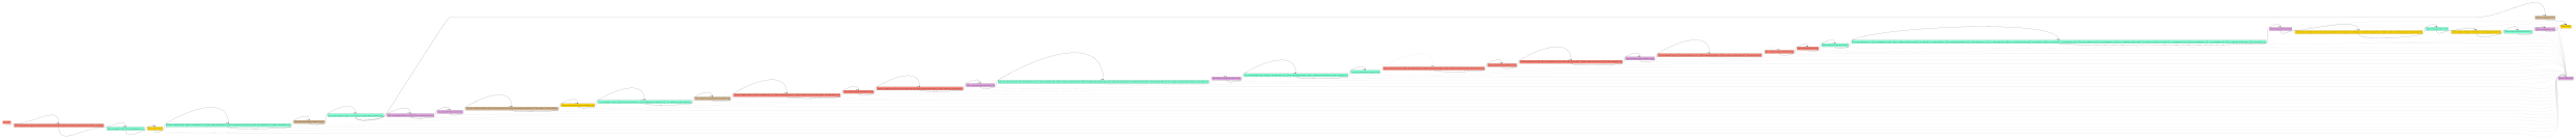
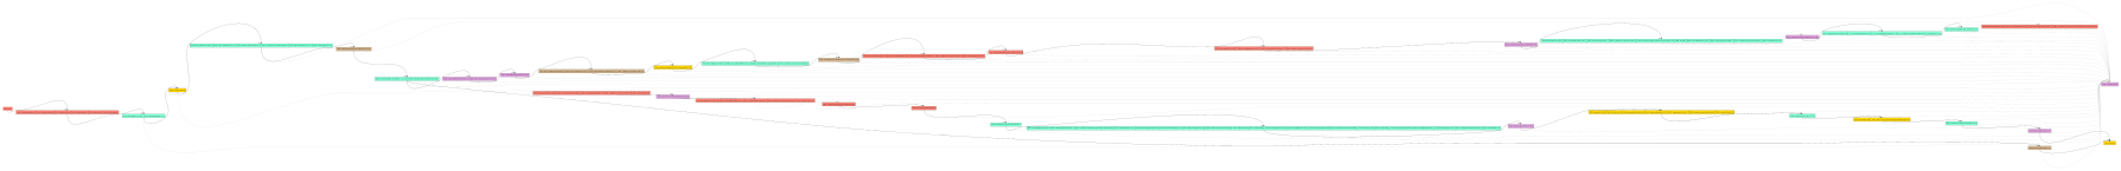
  digraph {
    fontname="Liberation Sans"
    rankdir=LR
    node [fillcolor=salmon fontname="Liberation Sans" shape=record style=filled]
    edge [fontname="Liberation Sans" headport=n tailport=s color=gray]
    BB_entry436 [shape=none]
    n2 [label="{15019: constant[undefined,v1]|15020: vardecl['offsetParent']|15021: vardecl['eOffset']|15022: vardecl['pOffset']|15023: vardecl['offset']|15024: vardecl['layout']}"]
    n3 [fillcolor=aquamarine label="{15025: read-variable['$',v4,v3]|15026: read-variable['element',v5,-]}"]
    n4 [fillcolor=gold label="{15027: call-$ [v3,v4,v5,v2]}"]
    n5 [fillcolor=plum label="{15137: exceptional-return}"]
    n6 [fillcolor=aquamarine label="{15028: write-variable[v2,'element']*|15029: read-variable['Element',v10,-]|15030: read-property[v10,'getStyle',-]|15031: \<variable-non-null-undef\>['Element']|15032: read-variable['element',v11,-]|15033: constant[\"position\",v12]}"]
    n7 [fillcolor=tan label="{15034: call-Element.getStyle [v10,'getStyle',v11,v12,v7]}"]
    n8 [fillcolor=aquamarine label="{15035: constant[\"absolute\",v8]|15036: ===[v7,v8,v6]|15037: if[v6](true-block:5453,false-block:5454)}"]
    n9 [fillcolor=tan label="{15038: read-variable['element',v1,-]}"]
    n10 [fillcolor=plum label="{15039: read-variable['getOffsetParent',v15,v14]|15040: read-variable['element',v16,-]}"]
    n11 [fillcolor=gold label="{15136: return[v1]}"]
    n12 [fillcolor=plum label="{15041: call-getOffsetParent [v14,v15,v16,v13]}"]
    n13 [fillcolor=tan label="{15042: write-variable[v13,'offsetParent']*|15043: read-variable['element',v19,-]|15044: read-property[v19,'viewportOffset',-]|15045: \<variable-non-null-undef\>['element']}"]
    n14 [fillcolor=gold label="{15046: call-element.viewportOffset [v19,'viewportOffset',v17]}"]
    n15 [fillcolor=aquamarine label="{15047: write-variable[v17,'eOffset']*|15048: read-variable['offsetParent',v22,-]|15049: read-property[v22,'viewportOffset',-]|15050: \<variable-non-null-undef\>['offsetParent']}"]
    n16 [fillcolor=tan label="{15051: call-offsetParent.viewportOffset [v22,'viewportOffset',v20]}"]
    n17 [label="{15052: write-variable[v20,'pOffset']*|15053: read-variable['eOffset',v25,-]|15054: read-property[v25,'relativeTo',-]|15055: \<variable-non-null-undef\>['eOffset']|15056: read-variable['pOffset',v26,-]}"]
    n18 [label="{15057: call-eOffset.relativeTo [v25,'relativeTo',v26,v23]}"]
    n19 [label="{15058: write-variable[v23,'offset']*|15059: read-variable['element',v29,-]|15060: read-property[v29,'getLayout',-]|15061: \<variable-non-null-undef\>['element']}"]
    n20 [fillcolor=plum label="{15062: call-element.getLayout [v29,'getLayout',v27]}"]
    n21 [fillcolor=aquamarine label="{15063: write-variable[v27,'layout']*|15064: read-variable['element',v31,-]|15065: read-property[v31,'store',-]|15066: \<variable-non-null-undef\>['element']|15067: constant[\"prototype_absolutize_original_styles\",v32]|15068: new[v33]|15069: read-variable['element',v36,-]|15070: read-property[v36,'getStyle',-]|15071: \<variable-non-null-undef\>['element']|15072: constant[\"position\",v37]}"]
    n22 [fillcolor=plum label="{15073: call-element.getStyle [v36,'getStyle',v37,v34]}"]
    n23 [fillcolor=aquamarine label="{15074: write-property[v33,'position',v34]|15075: read-variable['element',v40,-]|15076: read-property[v40,'getStyle',-]|15077: \<variable-non-null-undef\>['element']|15078: constant[\"left\",v41]}"]
    n24 [fillcolor=aquamarine label="{15079: call-element.getStyle [v40,'getStyle',v41,v38]}"]
    n25 [label="{15080: write-property[v33,'left',v38]|15081: read-variable['element',v44,-]|15082: read-property[v44,'getStyle',-]|15083: \<variable-non-null-undef\>['element']|15084: constant[\"top\",v45]}"]
-   n26 [label="{15085: call-element.getStyle [v44,'getStyle',v45,v42]}"]
    n27 [label="{15086: write-property[v33,'top',v42]|15087: read-variable['element',v48,-]|15088: read-property[v48,'getStyle',-]|15089: \<variable-non-null-undef\>['element']|15090: constant[\"width\",v49]}"]
    n28 [fillcolor=plum label="{15091: call-element.getStyle [v48,'getStyle',v49,v46]}"]
    n29 [label="{15092: write-property[v33,'width',v46]|15093: read-variable['element',v52,-]|15094: read-property[v52,'getStyle',-]|15095: \<variable-non-null-undef\>['element']|15096: constant[\"height\",v53]}"]
    n30 [label="{15097: call-element.getStyle [v52,'getStyle',v53,v50]}"]
    n31 [label="{15098: write-property[v33,'height',v50]}"]
    n32 [fillcolor=aquamarine label="{15099: call-element.store [v31,'store',v32,v33,-]*}"]
    n33 [fillcolor=aquamarine label="{15100: read-variable['element',v55,-]|15101: read-property[v55,'setStyle',-]|15102: \<variable-non-null-undef\>['element']|15103: new[v56]|15104: constant[\"absolute\",v57]|15105: write-property[v56,'position',v57]|15106: read-variable['offset',v61,-]|15107: read-property[v61,'top',v59]|15108: \<variable-non-null-undef\>['offset']|15109: constant[\"px\",v60]|15110: +[v59,v60,v58]|15111: write-property[v56,'top',v58]|15112: read-variable['offset',v65,-]|15113: read-property[v65,'left',v63]|15114: \<variable-non-null-undef\>['offset']|15115: constant[\"px\",v64]|15116: +[v63,v64,v62]|15117: write-property[v56,'left',v62]|15118: read-variable['layout',v70,-]|15119: read-property[v70,'get',-]|15120: \<variable-non-null-undef\>['layout']|15121: constant[\"width\",v71]}"]
    n34 [fillcolor=plum label="{15122: call-layout.get [v70,'get',v71,v67]}"]
    n35 [fillcolor=gold label="{15123: constant[\"px\",v68]|15124: +[v67,v68,v66]|15125: write-property[v56,'width',v66]|15126: read-variable['layout',v76,-]|15127: read-property[v76,'get',-]|15128: \<variable-non-null-undef\>['layout']|15129: constant[\"height\",v77]}"]
    n36 [fillcolor=aquamarine label="{15130: call-layout.get [v76,'get',v77,v73]}"]
    n37 [fillcolor=gold label="{15131: constant[\"px\",v74]|15132: +[v73,v74,v72]|15133: write-property[v56,'height',v72]}"]
    n38 [fillcolor=aquamarine label="{15134: call-element.setStyle [v55,'setStyle',v56,-]*}"]
    n39 [fillcolor=plum label="{15135: read-variable['element',v1,-]}"]
    BB_entry436 -> n2 [headlabel="    5447" color=""]
    n2 -> n3 [headlabel="      5448" color=""]
    n3 -> n4 [headlabel="      5449" color=""]
    n3 -> n5 [headlabel="      5484"]
    n4 -> n5
    n4 -> n6 [headlabel="      5450" color=""]
    n6 -> n5
    n6 -> n7 [headlabel="      5451" color=""]
    n7 -> n5
    n7 -> n8 [headlabel="      5452" color=""]
    n8 -> n5
    n8 -> n9 [headlabel="      5453" color=""]
    n8 -> n10 [headlabel="      5454" color=""]
    n9 -> n5
    n9 -> n11 [headlabel="      5483" color=""]
    n10 -> n5
    n10 -> n12 [headlabel="      5455" color=""]
    n12 -> n5
    n12 -> n13 [headlabel="      5456" color=""]
    n13 -> n5
    n13 -> n14 [headlabel="      5457" color=""]
    n14 -> n5
    n14 -> n15 [headlabel="      5458" color=""]
    n15 -> n5
    n15 -> n16 [headlabel="      5459" color=""]
    n16 -> n5
    n16 -> n17 [headlabel="      5460" color=""]
    n17 -> n5
    n17 -> n18 [headlabel="      5461" color=""]
    n18 -> n5
    n18 -> n19 [headlabel="      5462" color=""]
    n19 -> n5
    n19 -> n20 [headlabel="      5463" color=""]
    n20 -> n5
    n20 -> n21 [headlabel="      5464" color=""]
    n21 -> n5
    n21 -> n22 [headlabel="      5465"]
    n22 -> n5
    n22 -> n23 [headlabel="      5466" color=""]
    n23 -> n5
    n23 -> n24 [headlabel="      5467" color=""]
    n24 -> n5
    n24 -> n25 [headlabel="      5468"]
    n25 -> n5
-   n25 -> n26 [headlabel="      5469" color=""]
-   n26 -> n5
-   n26 -> n27 [headlabel="      5470" color=""]
    n27 -> n5
    n27 -> n28 [headlabel="      5471" color=""]
    n28 -> n5
    n28 -> n29 [headlabel="      5472" color=""]
    n29 -> n5
    n29 -> n30 [headlabel="      5473"]
    n30 -> n5
    n30 -> n31 [headlabel="      5474" color=""]
    n31 -> n5
    n31 -> n32 [headlabel="      5475" color=""]
    n32 -> n5
    n32 -> n33 [headlabel="      5476" color=""]
    n33 -> n5
    n33 -> n34 [headlabel="      5477" color=""]
    n34 -> n5
    n34 -> n35 [headlabel="      5478" color=""]
    n35 -> n5
    n35 -> n36 [headlabel="      5479" color=""]
    n36 -> n5
    n36 -> n37 [headlabel="      5480" color=""]
    n37 -> n5
    n37 -> n38 [headlabel="      5481" color=""]
    n38 -> n5
    n38 -> n39 [headlabel="      5482" color=""]
    n39 -> n5
    n39 -> n11 [color=""]
  }
